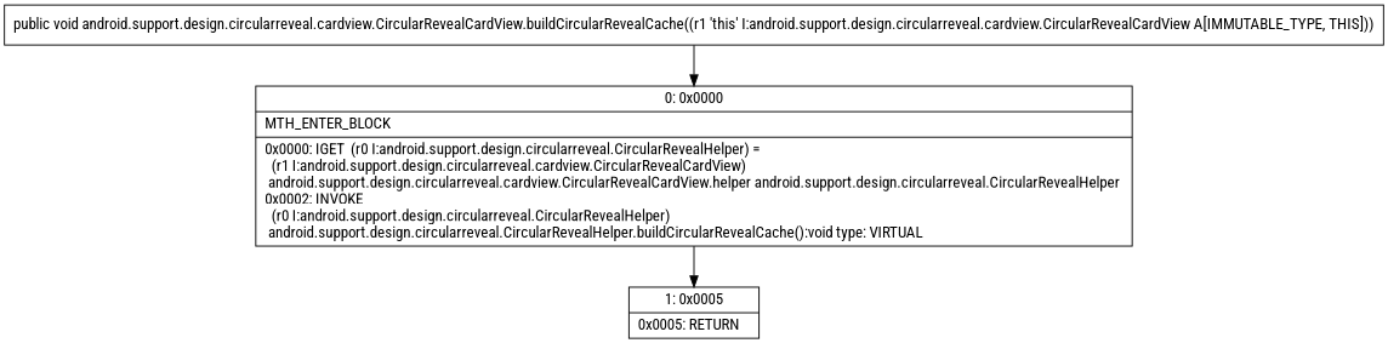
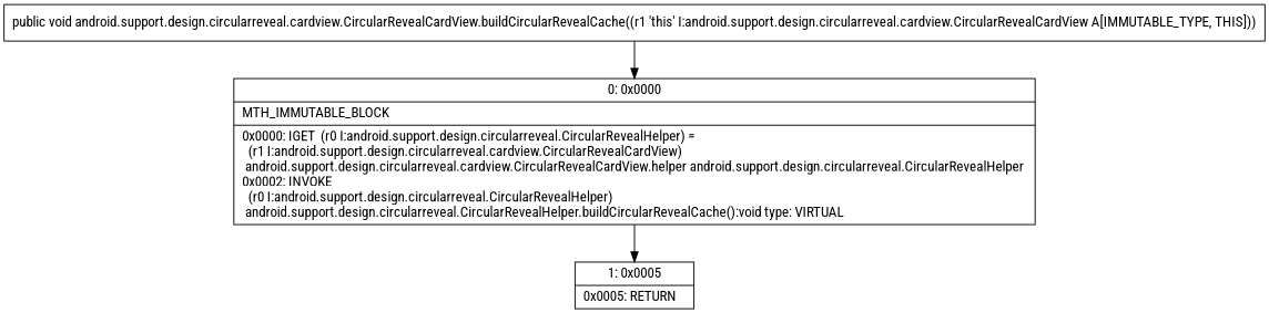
  digraph {
    fontname="Roboto Condensed"
    node [shape=record fontname="Roboto Condensed"]
    edge [fontname="Roboto Condensed"]
-   n1 [label="{0\:\ 0x0000|MTH_ENTER_BLOCK\l|0x0000: IGET  (r0 I:android.support.design.circularreveal.CircularRevealHelper) = \l  (r1 I:android.support.design.circularreveal.cardview.CircularRevealCardView)\l android.support.design.circularreveal.cardview.CircularRevealCardView.helper android.support.design.circularreveal.CircularRevealHelper \l0x0002: INVOKE  \l  (r0 I:android.support.design.circularreveal.CircularRevealHelper)\l android.support.design.circularreveal.CircularRevealHelper.buildCircularRevealCache():void type: VIRTUAL \l}"]
+   n1 [label="{0\:\ 0x0000|MTH_IMMUTABLE_BLOCK\l|0x0000: IGET  (r0 I:android.support.design.circularreveal.CircularRevealHelper) = \l  (r1 I:android.support.design.circularreveal.cardview.CircularRevealCardView)\l android.support.design.circularreveal.cardview.CircularRevealCardView.helper android.support.design.circularreveal.CircularRevealHelper \l0x0002: INVOKE  \l  (r0 I:android.support.design.circularreveal.CircularRevealHelper)\l android.support.design.circularreveal.CircularRevealHelper.buildCircularRevealCache():void type: VIRTUAL \l}"]
    n2 [label="{1\:\ 0x0005|0x0005: RETURN   \l}"]
    n3 [label="{public void android.support.design.circularreveal.cardview.CircularRevealCardView.buildCircularRevealCache((r1 'this' I:android.support.design.circularreveal.cardview.CircularRevealCardView A[IMMUTABLE_TYPE, THIS])) }"]
    n1 -> n2
    n3 -> n1
  }
